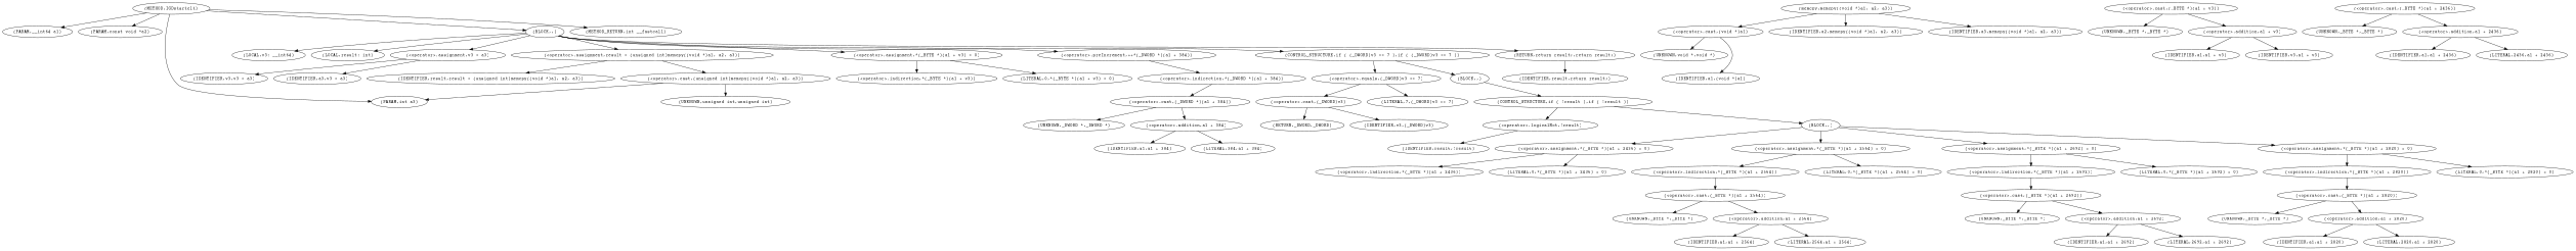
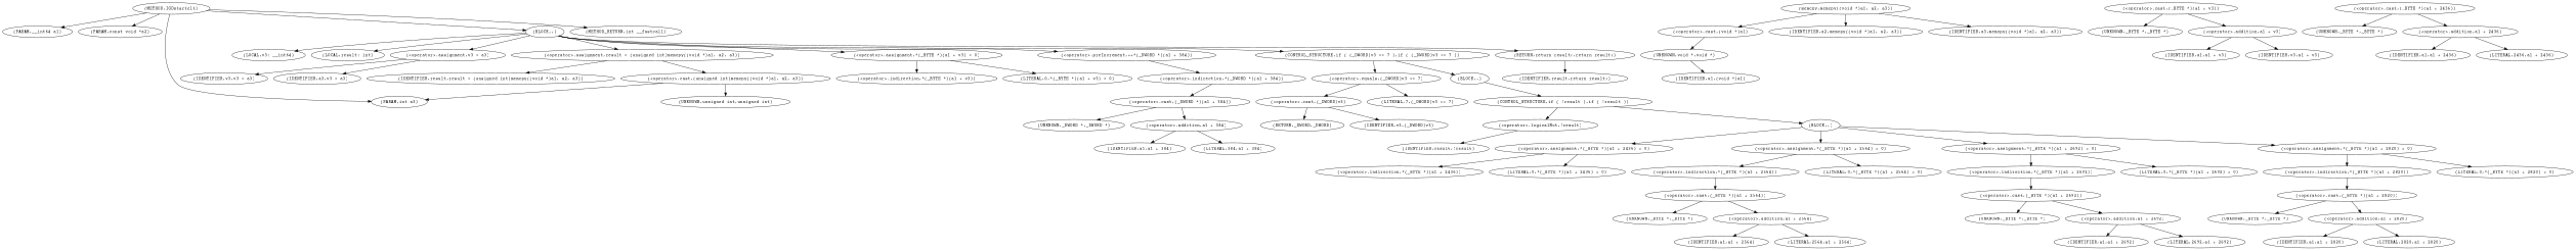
  digraph {
    fontname="Courier Prime"
    node [fontname="Courier Prime"]
    edge [fontname="Courier Prime"]
    n1 [label="(METHOD,IGDstartelt)"]
    n2 [label="(PARAM,__int64 a1)"]
    n3 [label="(PARAM,const void *a2)"]
    n4 [label="(PARAM,int a3)"]
    n5 [label="(BLOCK,,)"]
    n6 [label="(METHOD_RETURN,int __fastcall)"]
    n7 [label="(LOCAL,v3: __int64)"]
    n8 [label="(LOCAL,result: int)"]
    n9 [label="(<operator>.assignment,v3 = a3)"]
    n10 [label="(<operator>.assignment,result = (unsigned int)memcpy((void *)a1, a2, a3))"]
    n11 [label="(<operator>.assignment,*(_BYTE *)(a1 + v3) = 0)"]
    n12 [label="(<operator>.preIncrement,++*(_DWORD *)(a1 + 384))"]
    n13 [label="(CONTROL_STRUCTURE,if ( (_DWORD)v3 == 7 ),if ( (_DWORD)v3 == 7 ))"]
    n14 [label="(RETURN,return result;,return result;)"]
    n15 [label="(IDENTIFIER,v3,v3 = a3)"]
    n16 [label="(IDENTIFIER,a3,v3 = a3)"]
    n17 [label="(IDENTIFIER,result,result = (unsigned int)memcpy((void *)a1, a2, a3))"]
    n18 [label="(<operator>.cast,(unsigned int)memcpy((void *)a1, a2, a3))"]
    n19 [label="(<operator>.indirection,*(_BYTE *)(a1 + v3))"]
    n20 [label="(LITERAL,0,*(_BYTE *)(a1 + v3) = 0)"]
    n21 [label="(<operator>.indirection,*(_DWORD *)(a1 + 384))"]
    n22 [label="(<operator>.equals,(_DWORD)v3 == 7)"]
    n23 [label="(BLOCK,,)"]
    n24 [label="(IDENTIFIER,result,return result;)"]
    n25 [label="(UNKNOWN,unsigned int,unsigned int)"]
    n26 [label="(memcpy,memcpy((void *)a1, a2, a3))"]
    n27 [label="(<operator>.cast,(void *)a1)"]
    n28 [label="(IDENTIFIER,a2,memcpy((void *)a1, a2, a3))"]
    n29 [label="(IDENTIFIER,a3,memcpy((void *)a1, a2, a3))"]
    n30 [label="(UNKNOWN,void *,void *)"]
    n31 [label="(IDENTIFIER,a1,(void *)a1)"]
    n32 [label="(<operator>.cast,(_BYTE *)(a1 + v3))"]
    n33 [label="(UNKNOWN,_BYTE *,_BYTE *)"]
    n34 [label="(<operator>.addition,a1 + v3)"]
    n35 [label="(IDENTIFIER,a1,a1 + v3)"]
    n36 [label="(IDENTIFIER,v3,a1 + v3)"]
    n37 [label="(<operator>.cast,(_DWORD *)(a1 + 384))"]
    n38 [label="(UNKNOWN,_DWORD *,_DWORD *)"]
    n39 [label="(<operator>.addition,a1 + 384)"]
    n40 [label="(IDENTIFIER,a1,a1 + 384)"]
    n41 [label="(LITERAL,384,a1 + 384)"]
    n42 [label="(<operator>.cast,(_DWORD)v3)"]
    n43 [label="(LITERAL,7,(_DWORD)v3 == 7)"]
    n44 [label="(CONTROL_STRUCTURE,if ( !result ),if ( !result ))"]
    n45 [label="(RETURN,_DWORD,_DWORD)"]
    n46 [label="(IDENTIFIER,v3,(_DWORD)v3)"]
    n47 [label="(<operator>.logicalNot,!result)"]
    n48 [label="(BLOCK,,)"]
    n49 [label="(IDENTIFIER,result,!result)"]
    n50 [label="(<operator>.assignment,*(_BYTE *)(a1 + 2436) = 0)"]
    n51 [label="(<operator>.assignment,*(_BYTE *)(a1 + 2564) = 0)"]
    n52 [label="(<operator>.assignment,*(_BYTE *)(a1 + 2692) = 0)"]
    n53 [label="(<operator>.assignment,*(_BYTE *)(a1 + 2820) = 0)"]
    n54 [label="(<operator>.indirection,*(_BYTE *)(a1 + 2436))"]
    n55 [label="(LITERAL,0,*(_BYTE *)(a1 + 2436) = 0)"]
    n56 [label="(<operator>.indirection,*(_BYTE *)(a1 + 2564))"]
    n57 [label="(LITERAL,0,*(_BYTE *)(a1 + 2564) = 0)"]
    n58 [label="(<operator>.indirection,*(_BYTE *)(a1 + 2692))"]
    n59 [label="(LITERAL,0,*(_BYTE *)(a1 + 2692) = 0)"]
    n60 [label="(<operator>.indirection,*(_BYTE *)(a1 + 2820))"]
    n61 [label="(LITERAL,0,*(_BYTE *)(a1 + 2820) = 0)"]
    n62 [label="(<operator>.cast,(_BYTE *)(a1 + 2436))"]
    n63 [label="(UNKNOWN,_BYTE *,_BYTE *)"]
    n64 [label="(<operator>.addition,a1 + 2436)"]
    n65 [label="(IDENTIFIER,a1,a1 + 2436)"]
    n66 [label="(LITERAL,2436,a1 + 2436)"]
    n67 [label="(<operator>.cast,(_BYTE *)(a1 + 2564))"]
    n68 [label="(UNKNOWN,_BYTE *,_BYTE *)"]
    n69 [label="(<operator>.addition,a1 + 2564)"]
    n70 [label="(IDENTIFIER,a1,a1 + 2564)"]
    n71 [label="(LITERAL,2564,a1 + 2564)"]
    n72 [label="(<operator>.cast,(_BYTE *)(a1 + 2692))"]
    n73 [label="(UNKNOWN,_BYTE *,_BYTE *)"]
    n74 [label="(<operator>.addition,a1 + 2692)"]
    n75 [label="(IDENTIFIER,a1,a1 + 2692)"]
    n76 [label="(LITERAL,2692,a1 + 2692)"]
    n77 [label="(<operator>.cast,(_BYTE *)(a1 + 2820))"]
    n78 [label="(UNKNOWN,_BYTE *,_BYTE *)"]
    n79 [label="(<operator>.addition,a1 + 2820)"]
    n80 [label="(IDENTIFIER,a1,a1 + 2820)"]
    n81 [label="(LITERAL,2820,a1 + 2820)"]
    n1 -> n2
    n1 -> n3
    n1 -> n4
    n1 -> n5
    n1 -> n6
    n5 -> n7
    n5 -> n8
    n5 -> n9
    n5 -> n10
    n5 -> n11
    n5 -> n12
    n5 -> n13
    n5 -> n14
    n9 -> n15
    n9 -> n16
    n10 -> n17
    n10 -> n18
    n11 -> n19
    n11 -> n20
    n12 -> n21
    n13 -> n22
    n13 -> n23
    n14 -> n24
    n18 -> n4
    n18 -> n25
    n21 -> n37
    n22 -> n42
    n22 -> n43
    n23 -> n44
    n26 -> n27
    n26 -> n28
    n26 -> n29
    n27 -> n30
-   n27 -> n31
+   n30 -> n31
    n32 -> n33
    n32 -> n34
    n34 -> n35
    n34 -> n36
    n37 -> n38
    n37 -> n39
    n39 -> n40
    n39 -> n41
    n42 -> n45
    n42 -> n46
    n44 -> n47
    n44 -> n48
    n47 -> n49
    n48 -> n50
    n48 -> n51
    n48 -> n52
    n48 -> n53
    n50 -> n54
    n50 -> n55
    n51 -> n56
    n51 -> n57
    n52 -> n58
    n52 -> n59
    n53 -> n60
    n53 -> n61
    n56 -> n67
    n58 -> n72
    n60 -> n77
    n62 -> n63
    n62 -> n64
    n64 -> n65
    n64 -> n66
    n67 -> n68
    n67 -> n69
    n69 -> n70
    n69 -> n71
    n72 -> n73
    n72 -> n74
    n74 -> n75
    n74 -> n76
    n77 -> n78
    n77 -> n79
    n79 -> n80
    n79 -> n81
  }
